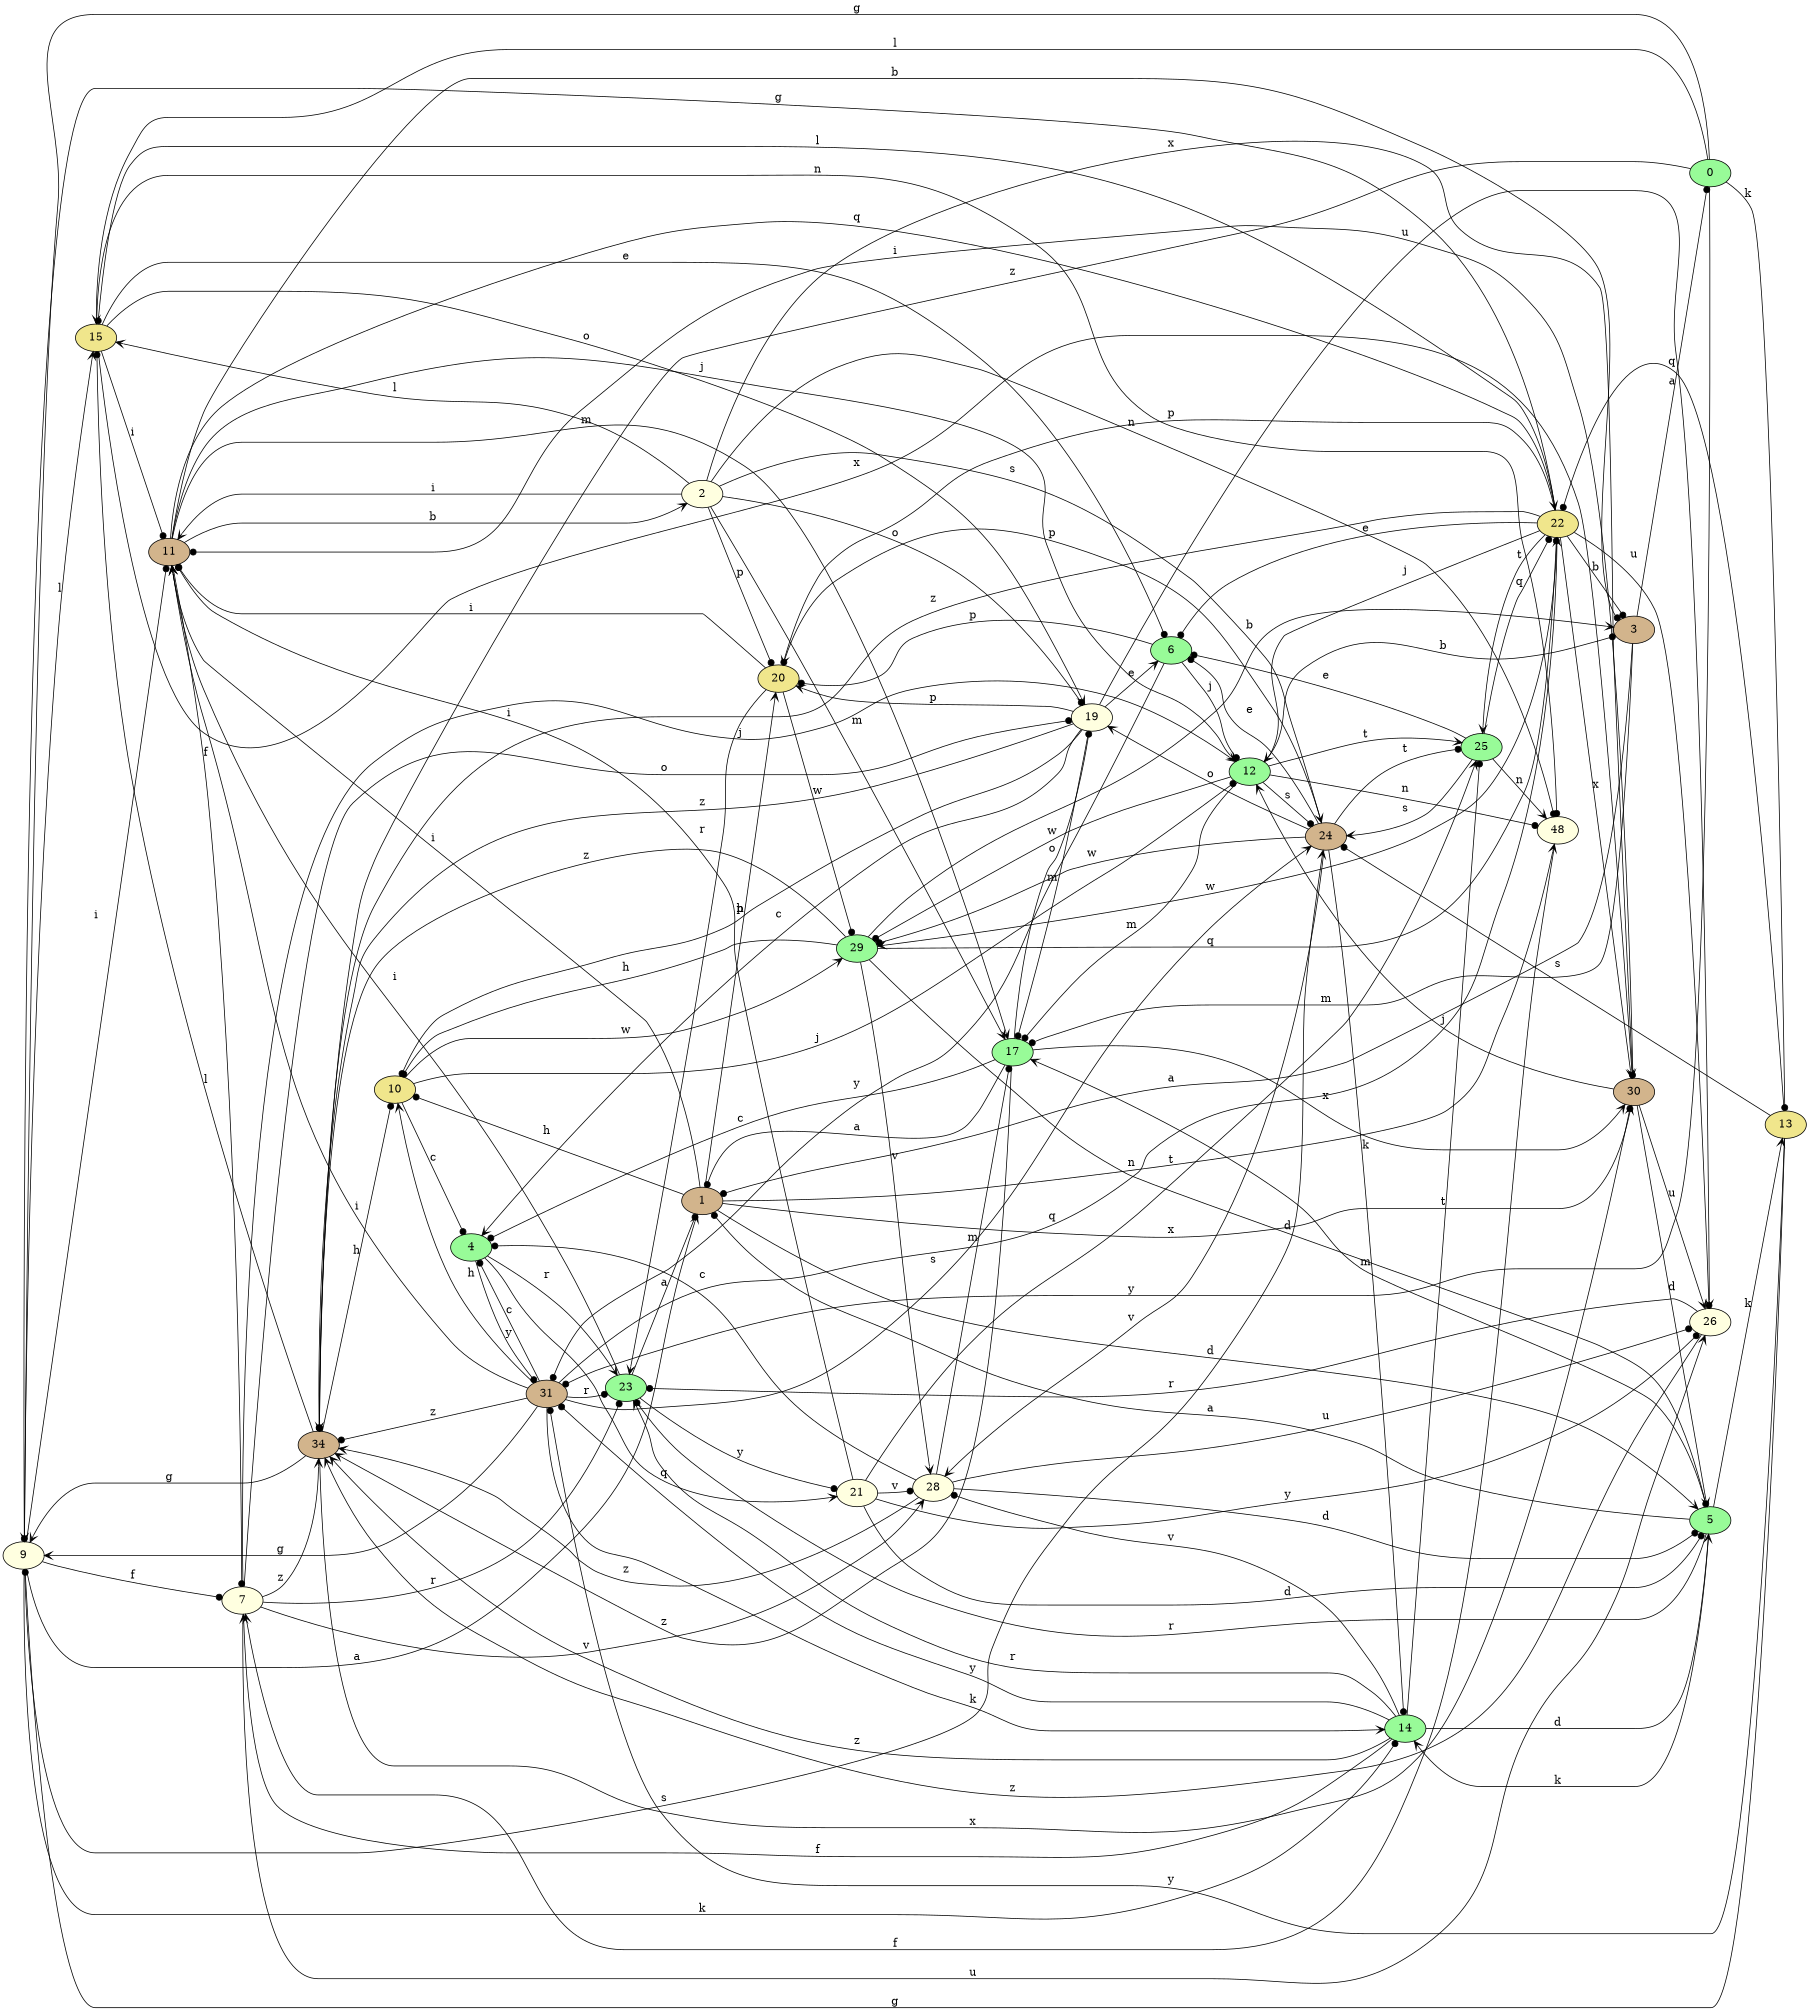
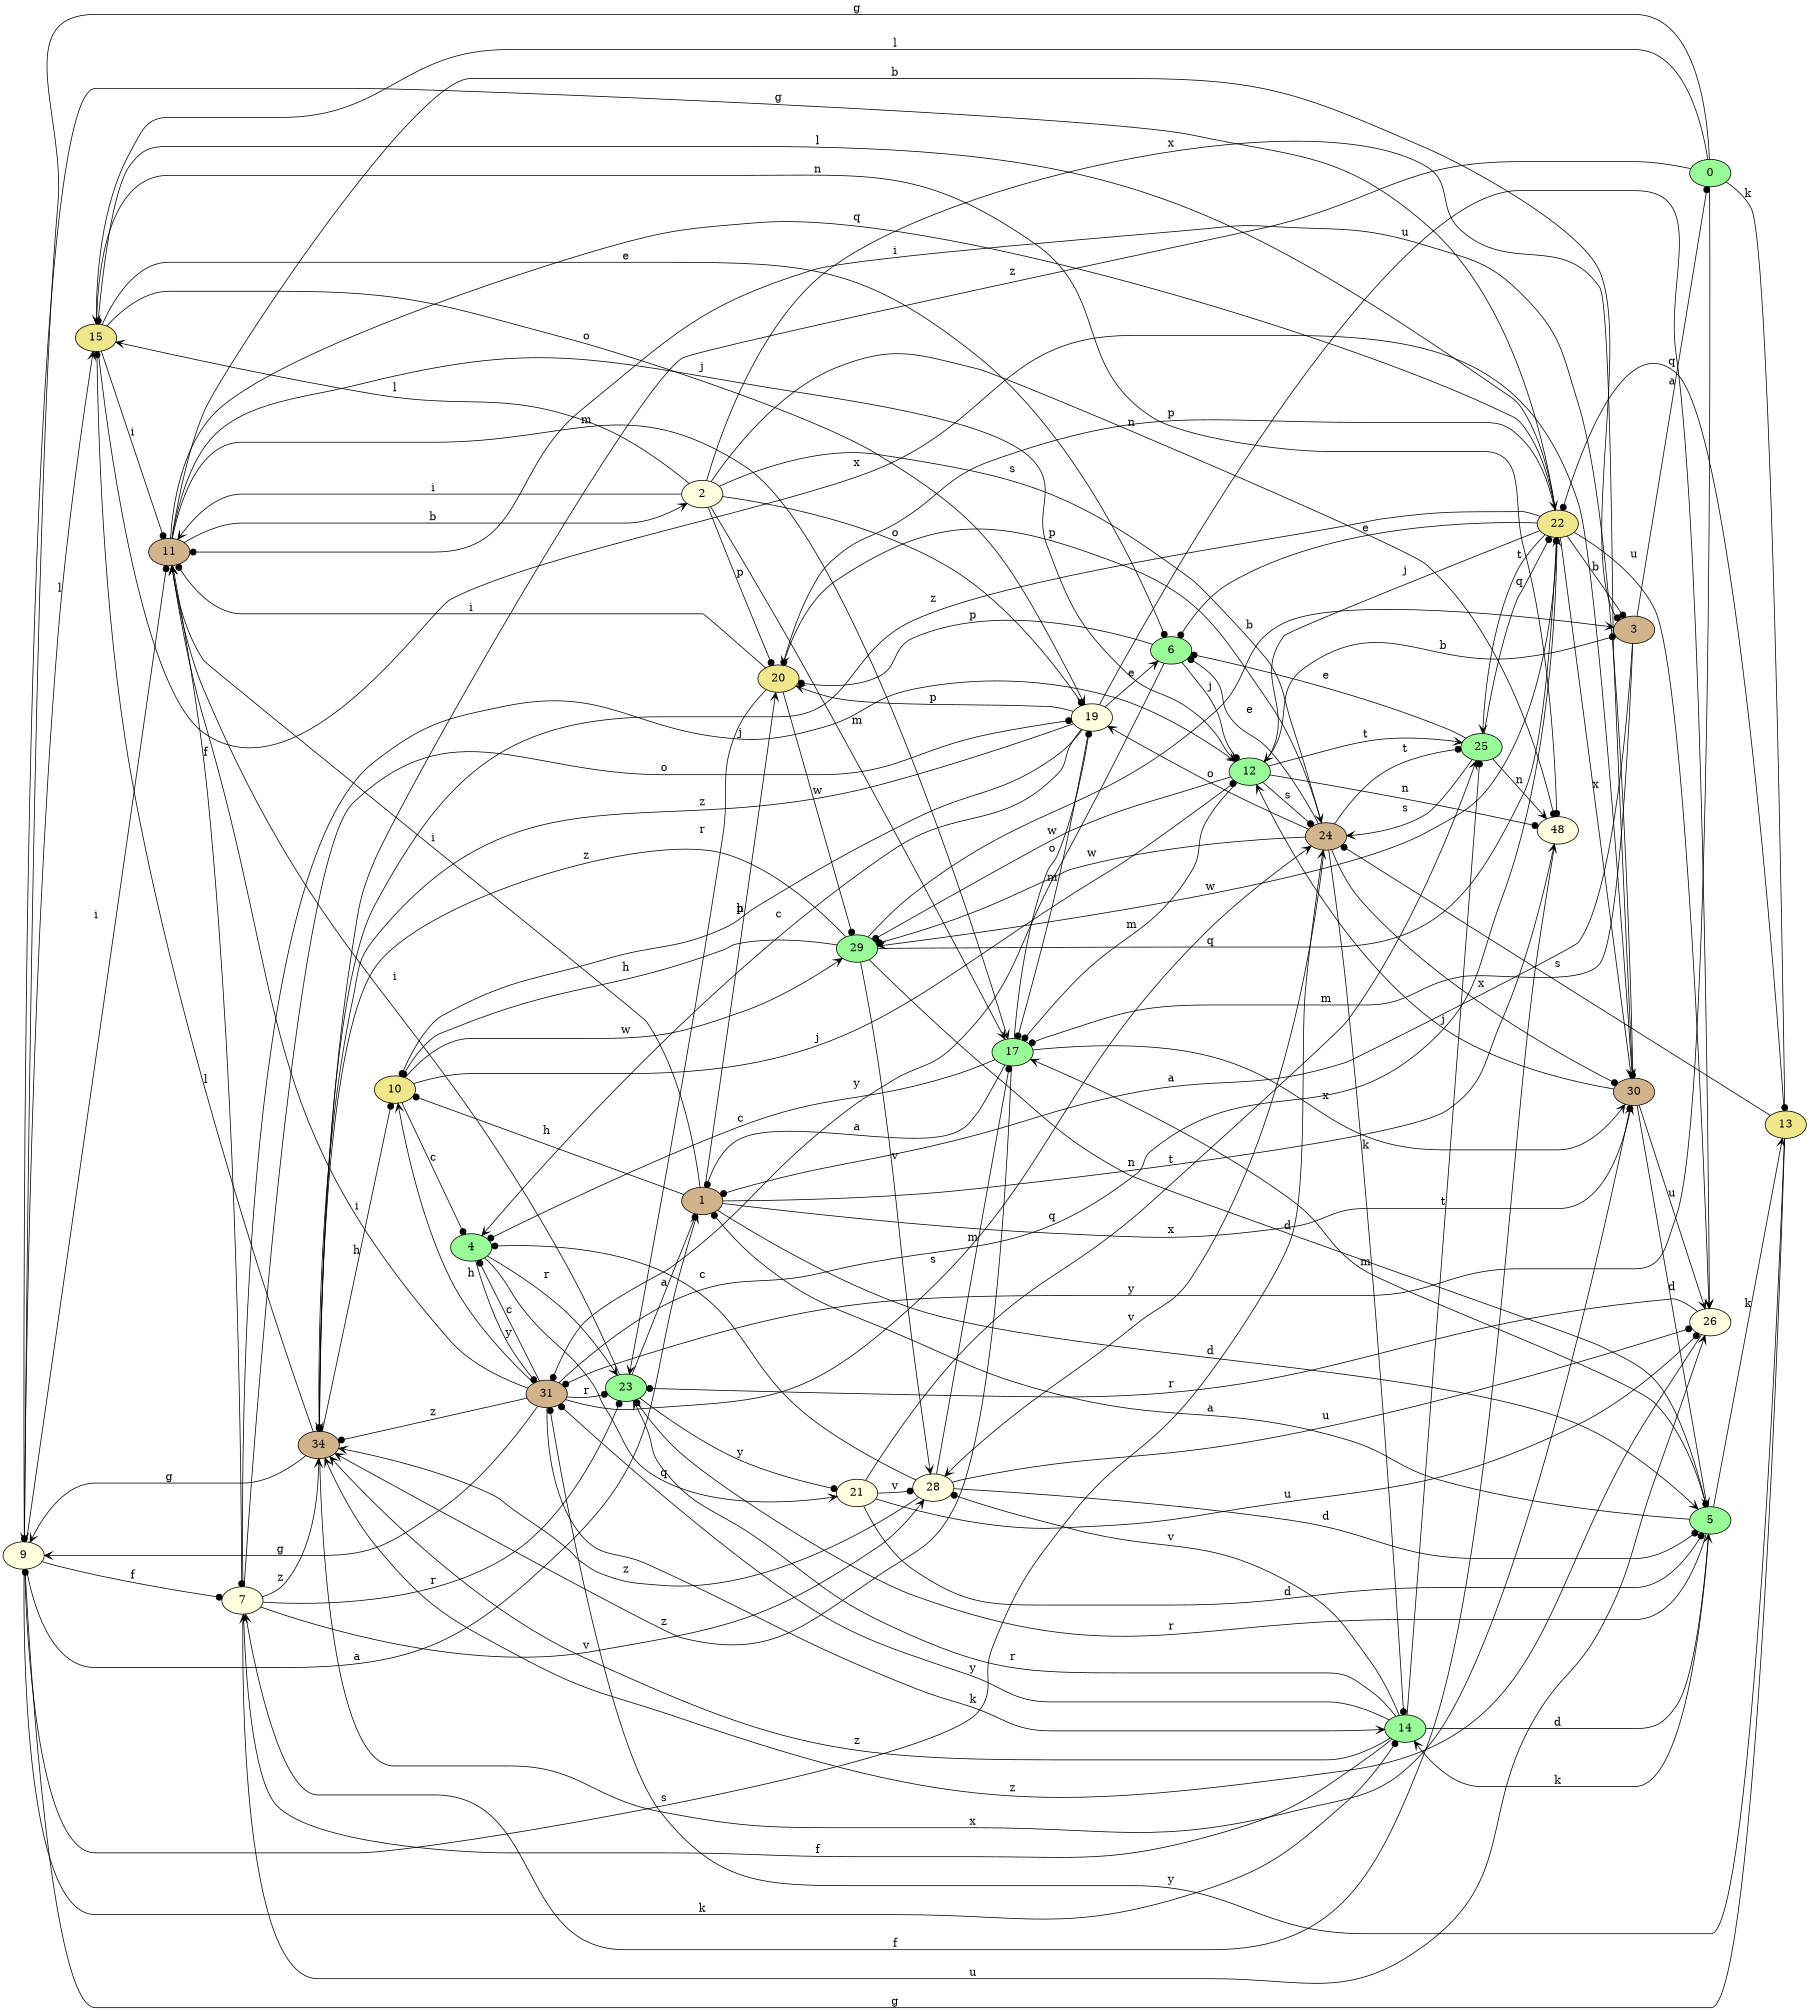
  strict digraph {
    rankdir=LR
    node [fillcolor=palegreen style=filled]
    edge [arrowhead=dot]
    9 [fillcolor=lightyellow]
    0
    13 [fillcolor=khaki]
    15 [fillcolor=khaki]
    31 [fillcolor=tan]
    34 [fillcolor=tan]
    1 [fillcolor=tan]
    11 [fillcolor=tan]
    24 [fillcolor=tan]
    14
    7 [fillcolor=lightyellow]
    22 [fillcolor=khaki]
    n13 [fillcolor=lightyellow label=48]
    30 [fillcolor=tan]
    19 [fillcolor=lightyellow]
    6
    10 [fillcolor=khaki]
    4
    23
    5
    20 [fillcolor=khaki]
    17
    12
    29
    2 [fillcolor=lightyellow]
    3 [fillcolor=tan]
    26 [fillcolor=lightyellow]
    28 [fillcolor=lightyellow]
    25
    21 [fillcolor=lightyellow]
    9 -> 15 [arrowhead=vee label=l]
    9 -> 1 [arrowhead=vee label=a]
    9 -> 11 [label=i]
    9 -> 24 [arrowhead=vee label=s]
    9 -> 14 [label=k]
    9 -> 7 [label=f]
    0 -> 9 [arrowhead=vee label=g]
    0 -> 13 [label=k]
    0 -> 15 [arrowhead=vee label=l]
    0 -> 31 [label=y]
    0 -> 34 [label=z]
    13 -> 9 [label=g]
    13 -> 31 [label=y]
    13 -> 24 [label=s]
    13 -> 22 [label=q]
    15 -> 11 [label=i]
    15 -> n13 [label=n]
    15 -> 30 [arrowhead=vee label=x]
    15 -> 19 [arrowhead=vee label=o]
    15 -> 6 [label=e]
    31 -> 9 [arrowhead=vee label=g]
    31 -> 34 [label=z]
    31 -> 11 [arrowhead=vee label=i]
    31 -> 24 [arrowhead=vee label=s]
    31 -> 14 [arrowhead=vee label=k]
    31 -> 22 [arrowhead=vee label=q]
    31 -> 10 [arrowhead=vee label=h]
    31 -> 4 [label=c]
    31 -> 23 [label=r]
    34 -> 9 [arrowhead=vee label=g]
    34 -> 15 [label=l]
    34 -> 30 [label=x]
    34 -> 10 [label=h]
    1 -> 11 [arrowhead=vee label=i]
    1 -> n13 [arrowhead=vee label=n]
    1 -> 30 [arrowhead=vee label=x]
    1 -> 10 [label=h]
    1 -> 5 [arrowhead=vee label=d]
    1 -> 20 [arrowhead=vee label=p]
    11 -> 7 [label=f]
    11 -> 22 [arrowhead=vee label=q]
    11 -> 17 [arrowhead=vee label=m]
    11 -> 12 [arrowhead=vee label=j]
    11 -> 2 [arrowhead=vee label=b]
    11 -> 3 [label=b]
    24 -> 14 [label=k]
+   24 -> 30 [label=x]
    24 -> 19 [arrowhead=vee label=o]
    24 -> 6 [label=e]
    24 -> 20 [label=p]
    24 -> 29 [label=w]
    24 -> 28 [arrowhead=vee label=v]
    24 -> 25 [label=t]
    14 -> 31 [label=y]
    14 -> 34 [arrowhead=vee label=z]
    14 -> 7 [arrowhead=vee label=f]
    14 -> 23 [arrowhead=vee label=r]
    14 -> 5 [arrowhead=vee label=d]
    14 -> 28 [label=v]
    14 -> 25 [label=t]
    7 -> 34 [arrowhead=vee label=z]
    7 -> 19 [label=o]
    7 -> 23 [label=r]
    7 -> 12 [arrowhead=vee label=j]
    7 -> 26 [arrowhead=vee label=u]
    7 -> 28 [arrowhead=vee label=v]
    22 -> 9 [label=g]
    22 -> 15 [label=l]
    22 -> 34 [label=z]
    22 -> 30 [arrowhead=vee label=x]
    22 -> 6 [label=e]
    22 -> 20 [arrowhead=vee label=p]
    22 -> 12 [arrowhead=vee label=j]
    22 -> 29 [arrowhead=vee label=w]
    22 -> 3 [label=b]
-   22 -> 26 [label=u]
+   22 -> 26 [arrowhead=vee label=u]
    22 -> 25 [arrowhead=vee label=t]
    n13 -> 7 [arrowhead=vee label=f]
    30 -> 11 [label=i]
    30 -> 5 [arrowhead=vee label=d]
    30 -> 12 [arrowhead=vee label=j]
    30 -> 26 [arrowhead=vee label=u]
    19 -> 34 [label=z]
    19 -> 6 [arrowhead=vee label=e]
    19 -> 10 [label=h]
    19 -> 4 [arrowhead=vee label=c]
    19 -> 20 [arrowhead=vee label=p]
    19 -> 17 [label=m]
    19 -> 26 [arrowhead=vee label=u]
    6 -> 31 [label=y]
    6 -> 20 [label=p]
    6 -> 12 [label=j]
    10 -> 4 [label=c]
    10 -> 12 [label=j]
    10 -> 29 [arrowhead=vee label=w]
    4 -> 31 [label=y]
    4 -> 23 [arrowhead=vee label=r]
    4 -> 21 [arrowhead=vee label=q]
    23 -> 1 [label=a]
    23 -> 11 [arrowhead=vee label=i]
    23 -> 21 [label=y]
    5 -> 13 [arrowhead=vee label=k]
    5 -> 1 [label=a]
    5 -> 14 [arrowhead=vee label=k]
    5 -> 23 [label=r]
    5 -> 17 [arrowhead=vee label=m]
    20 -> 11 [label=i]
    20 -> 23 [arrowhead=vee label=r]
    20 -> 29 [label=w]
    17 -> 34 [arrowhead=vee label=z]
    17 -> 1 [label=a]
    17 -> 30 [arrowhead=vee label=x]
    17 -> 19 [label=o]
    17 -> 4 [label=c]
    12 -> 24 [label=s]
    12 -> n13 [label=n]
    12 -> 17 [label=m]
    12 -> 29 [label=w]
    12 -> 3 [label=b]
    12 -> 25 [arrowhead=vee label=t]
    29 -> 34 [arrowhead=vee label=z]
    29 -> 22 [label=q]
    29 -> 10 [label=h]
    29 -> 5 [label=d]
    29 -> 3 [arrowhead=vee label=b]
    29 -> 28 [arrowhead=vee label=v]
    2 -> 15 [arrowhead=vee label=l]
    2 -> 11 [arrowhead=vee label=i]
    2 -> 24 [arrowhead=vee label=s]
    2 -> n13 [label=n]
    2 -> 30 [label=x]
    2 -> 19 [label=o]
    2 -> 20 [label=p]
    2 -> 17 [arrowhead=vee label=m]
    3 -> 0 [label=a]
    3 -> 1 [label=a]
    3 -> 17 [label=m]
    26 -> 34 [arrowhead=vee label=z]
    26 -> 23 [label=r]
    28 -> 34 [arrowhead=vee label=z]
    28 -> 4 [label=c]
    28 -> 5 [label=d]
    28 -> 17 [label=m]
    28 -> 26 [label=u]
    25 -> 24 [arrowhead=vee label=s]
    25 -> 22 [label=q]
    25 -> n13 [arrowhead=vee label=n]
    25 -> 6 [label=e]
-   21 -> 11 [label=i]
    21 -> 5 [label=d]
-   21 -> 26 [label=y]
+   21 -> 26 [label=u]
    21 -> 28 [label=v]
    21 -> 25 [arrowhead=vee label=t]
  }
